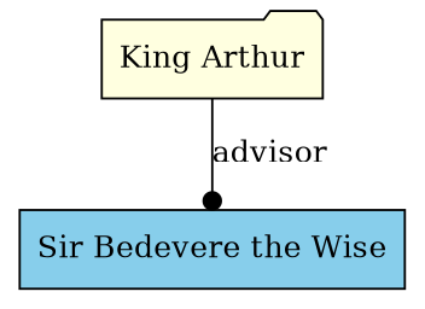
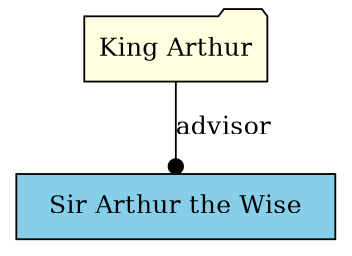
  digraph {
    node [style=filled color=black]
    n1 [label="King Arthur" fillcolor=lightyellow shape=folder]
-   n2 [label="Sir Bedevere the Wise" fillcolor=skyblue shape=box]
+   n2 [label="Sir Arthur the Wise" fillcolor=skyblue shape=box]
    n1 -> n2 [label=advisor arrowhead=dot]
  }
